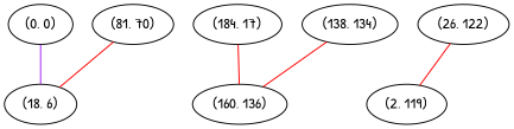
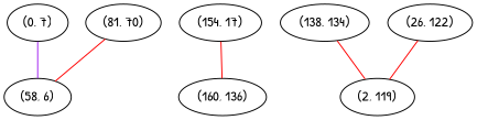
  graph {
    fontname="Patrick Hand"
    node [fontname="Patrick Hand"]
    edge [color=red fontname="Patrick Hand" weight=1]
-   "(0, 0)"
-   "(18, 6)"
+   "(0, 0)" [label="(0, 7)"]
+   "(18, 6)" [label="(58, 6)"]
    "(81, 70)"
    n4 [label="(160, 136)"]
-   "(154, 17)" [label="(184, 17)"]
+   "(154, 17)"
    "(26, 122)"
    "(2, 119)"
    "(138, 134)"
    "(0, 0)" -- "(18, 6)" [color=purple weight=4]
    "(81, 70)" -- "(18, 6)"
    "(154, 17)" -- n4
    "(26, 122)" -- "(2, 119)"
-   "(138, 134)" -- n4
+   "(138, 134)" -- "(2, 119)"
  }
